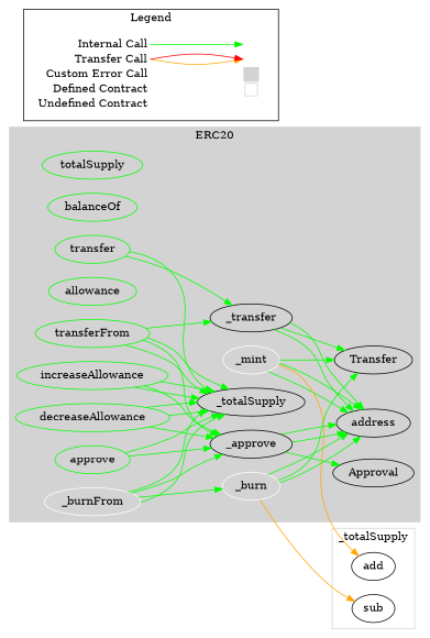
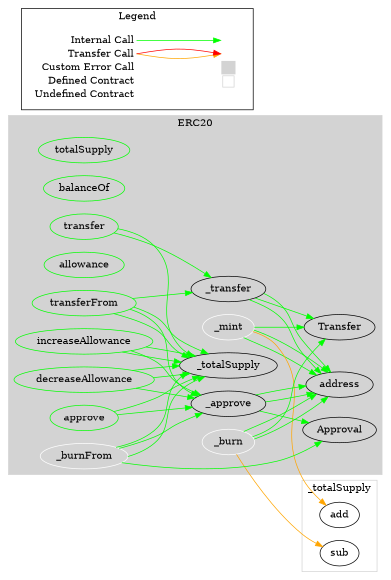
  digraph {
    compound=true
    rankdir=LR
    edge [color=green]
    n1 [color=green label=totalSupply]
    n2 [color=green label=balanceOf]
    n3 [color=green label=transfer]
    n4 [color=green label=allowance]
    n5 [color=green label=approve]
    n6 [color=green label=transferFrom]
    n7 [color=green label=increaseAllowance]
    n8 [color=green label=decreaseAllowance]
    n9 [label=_transfer]
    n10 [color=white label=_mint]
    n11 [color=white label=_burn]
    n12 [label=_approve]
    n13 [color=white label=_burnFrom]
    n14 [label=_totalSupply]
    n15 [label=address]
    n16 [label=Transfer]
    n17 [label=Approval]
    n18 [label=add]
    n19 [label=sub]
    n20 [label=<<table border="0" cellpadding="2" cellspacing="0" cellborder="0">   <tr><td align="right" port="i1">Internal Call</td></tr>   <tr><td align="right" port="i2">Transfer Call</td></tr>   <tr><td align="right" port="i2">Custom Error Call</td></tr>   <tr><td align="right" port="i3">Defined Contract</td></tr>   <tr><td align="right" port="i4">Undefined Contract</td></tr>   </table>> shape=plaintext]
    n21 [label=<<table border="0" cellpadding="2" cellspacing="0" cellborder="0">   <tr><td port="i1">&nbsp;&nbsp;&nbsp;</td></tr>   <tr><td port="i2">&nbsp;&nbsp;&nbsp;</td></tr>   <tr><td port="i3" bgcolor="lightgray">&nbsp;&nbsp;&nbsp;</td></tr>   <tr><td port="i4">     <table border="1" cellborder="0" cellspacing="0" cellpadding="7" color="lightgray">       <tr>        <td></td>       </tr>      </table>   </td></tr>   </table>> shape=plaintext]
    subgraph cluster_1 {
      bgcolor=lightgray
      color=lightgray
      label=ERC20
      style=filled
      n1
      n2
      n3
      n4
      n5
      n6
      n7
      n8
      n9
      n10
      n11
      n12
      n13
      n14
      n15
      n16
      n17
    }
    subgraph cluster_2 {
      color=lightgray
      label=_totalSupply
      n18
      n19
    }
    subgraph cluster_3 {
      label=Legend
      n20
      n21
    }
    n3 -> n9
    n3 -> n14
    n5 -> n12
    n5 -> n14
    n6 -> n9
    n6 -> n12
    n6 -> n14
    n6 -> n14
    n7 -> n12
    n7 -> n14
    n7 -> n14
    n8 -> n12
    n8 -> n14
    n8 -> n14
    n9 -> n15
    n9 -> n15
    n9 -> n16
    n10 -> n15
    n10 -> n15
    n10 -> n16
    n10 -> n18 [color=orange]
    n11 -> n15
    n11 -> n15
    n11 -> n16
    n11 -> n19 [color=orange]
    n12 -> n15
    n12 -> n15
    n12 -> n17
-   n13 -> n11
+   n13 -> n17
    n13 -> n12
    n13 -> n14
    n13 -> n14
    n20 -> n21 [headport="i1:w" tailport="i1:e"]
    n20 -> n21 [color=orange headport="i2:w" tailport="i2:e"]
    n20 -> n21 [color=red headport="i2:w" tailport="i2:e"]
  }
